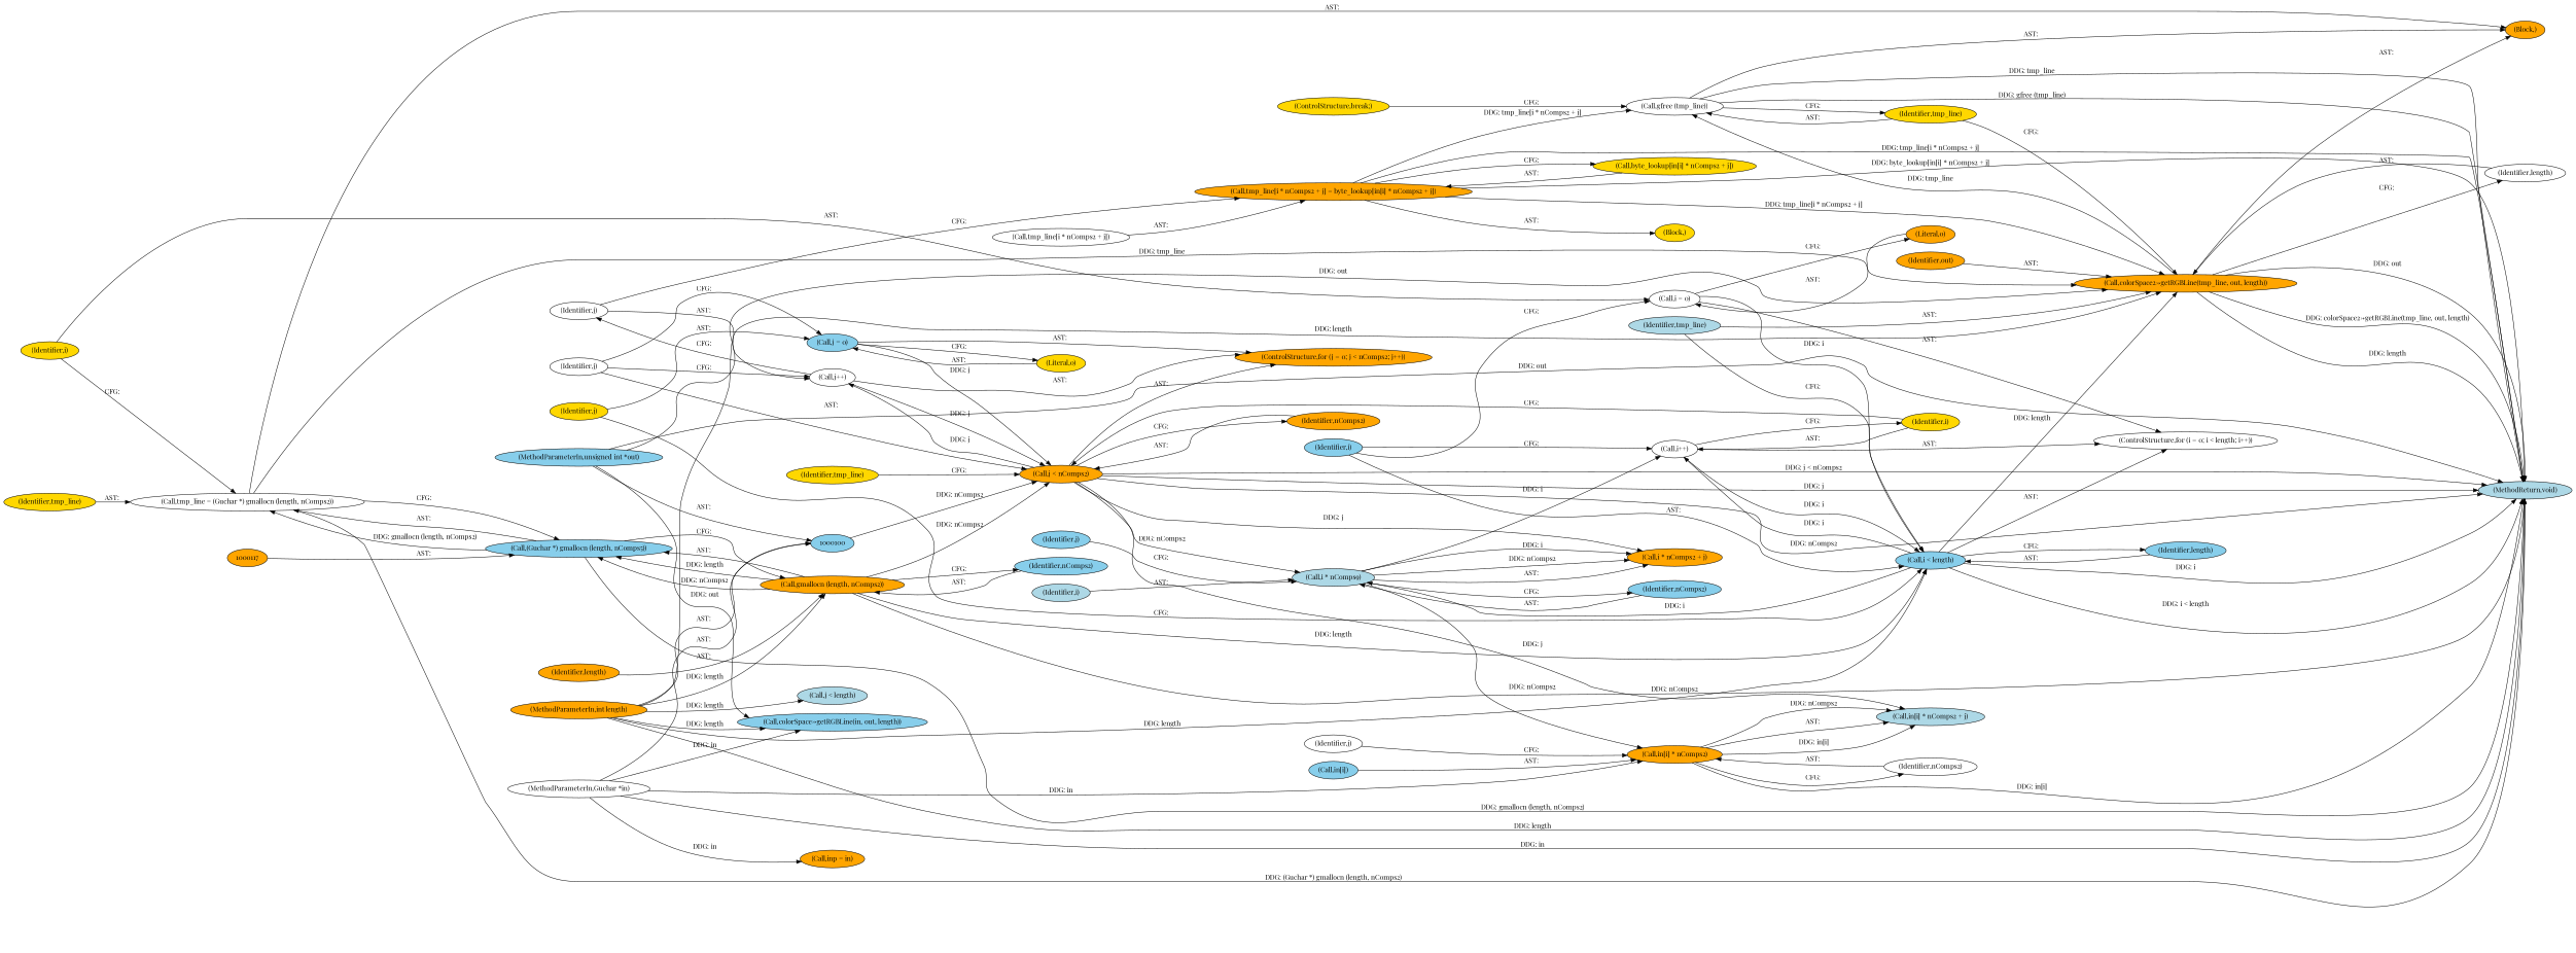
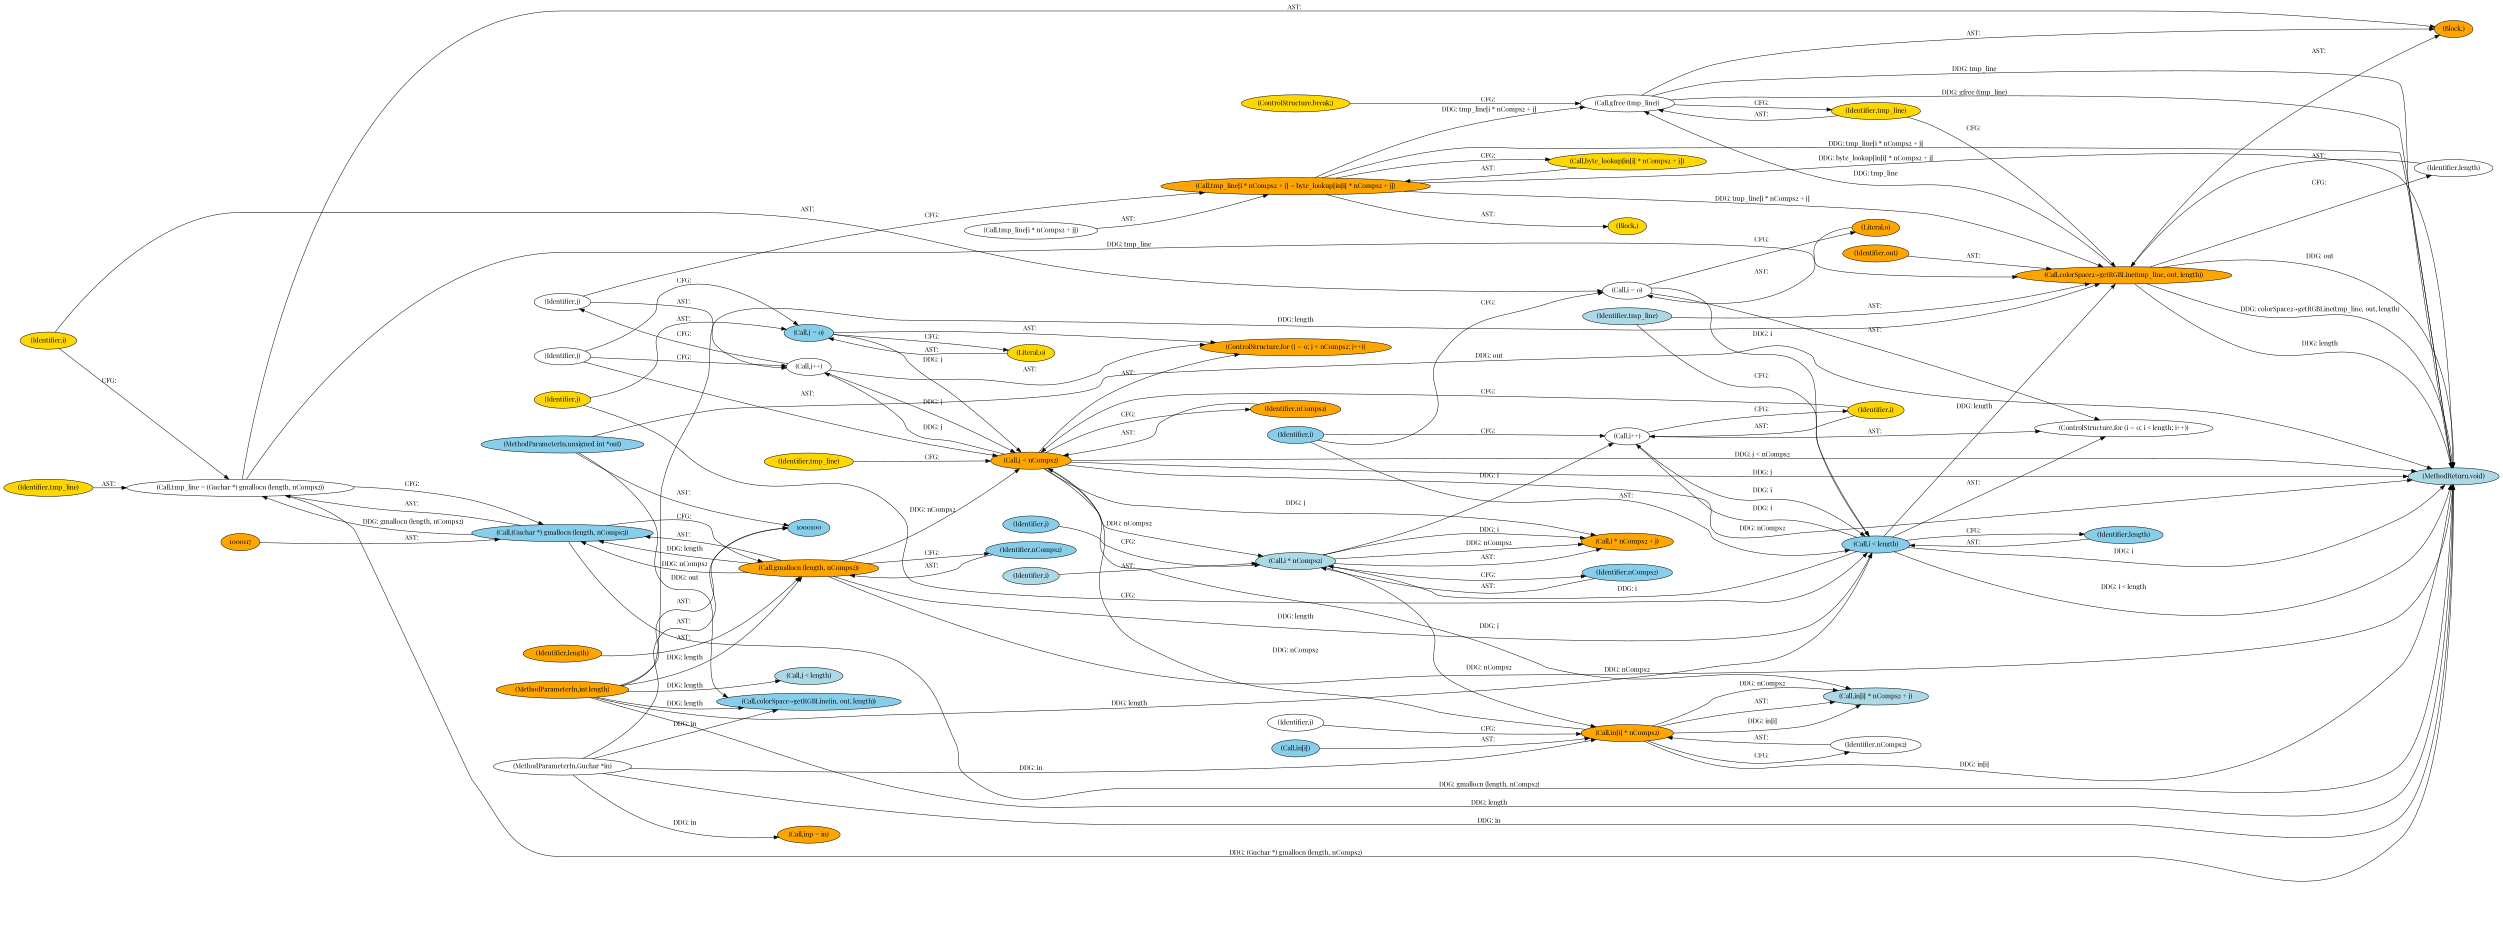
  digraph {
    fontname="Playfair Display"
    rankdir=LR
    node [fillcolor=orange fontname="Playfair Display" style=filled]
    edge [fontname="Playfair Display"]
    n1 [fillcolor=white label="(Call,gfree (tmp_line))"]
    n2 [fillcolor=gold label="(Identifier,tmp_line)"]
    n3 [fillcolor=lightblue label="(MethodReturn,void)"]
    n4 [label="(Block,)"]
    n5 [label="(Call,colorSpace2->getRGBLine(tmp_line, out, length))"]
    n6 [fillcolor=white label="(Identifier,length)"]
    n7 [label="(Call,tmp_line[i * nComps2 + j] = byte_lookup[in[i] * nComps2 + j])"]
    n8 [fillcolor=gold label="(Block,)"]
    n9 [fillcolor=gold label="(Call,byte_lookup[in[i] * nComps2 + j])"]
    n10 [fillcolor=white label="(Call,tmp_line = (Guchar *) gmallocn (length, nComps2))"]
    n11 [fillcolor=skyblue label="(Call,(Guchar *) gmallocn (length, nComps5))"]
    n12 [label="(Call,gmallocn (length, nComps2))"]
    n13 [fillcolor=skyblue label="(Call,i < length)"]
    n14 [label="(Call,j < nComps2)"]
    n15 [fillcolor=skyblue label="(Identifier,nComps2)"]
    n16 [fillcolor=white label="(Call,i++)"]
-   n17 [fillcolor=lightblue label="(Call,i * nComps9)"]
+   n17 [fillcolor=lightblue label="(Call,i * nComps2)"]
    n18 [fillcolor=white label="(ControlStructure,for (i = 0; i < length; i++))"]
    n19 [fillcolor=skyblue label="(Identifier,length)"]
    n20 [label="(Call,i * nComps2 + j)"]
    n21 [fillcolor=white label="(Call,j++)"]
    n22 [label="(ControlStructure,for (j = 0; j < nComps2; j++))"]
    n23 [label="(Identifier,nComps2)"]
    n24 [fillcolor=lightblue label="(Call,in[i] * nComps2 + j)"]
    n25 [label="(MethodParameterIn,int length)"]
    n26 [fillcolor=skyblue label="(Call,colorSpace->getRGBLine(in, out, length))"]
    n27 [fillcolor=lightblue label="(Call,j < length)"]
    1000100 [fillcolor=skyblue]
    n29 [fillcolor=skyblue label="(MethodParameterIn,unsigned int *out)"]
    n30 [fillcolor=gold label="(Identifier,i)"]
    n31 [label="(Call,in[i] * nComps2)"]
    n32 [fillcolor=skyblue label="(Identifier,nComps2)"]
    n33 [fillcolor=white label="(Call,i = 0)"]
    n34 [label="(Literal,0)"]
    n35 [fillcolor=white label="(Identifier,nComps2)"]
    n36 [fillcolor=white label="(Identifier,j)"]
    n37 [fillcolor=skyblue label="(Call,j = 0)"]
    n38 [fillcolor=gold label="(Literal,0)"]
    n39 [fillcolor=white label="(MethodParameterIn,Guchar *in)"]
    n40 [label="(Call,inp = in)"]
    n41 [fillcolor=white label="(Identifier,j)"]
    n42 [fillcolor=gold label="(Identifier,tmp_line)"]
    n43 [fillcolor=gold label="(Identifier,tmp_line)"]
    n44 [fillcolor=white label="(Identifier,j)"]
    n45 [label="(Identifier,out)"]
    n46 [fillcolor=gold label="(ControlStructure,break;)"]
    n47 [label="(Identifier,length)"]
    n48 [fillcolor=gold label="(Identifier,j)"]
    n49 [fillcolor=skyblue label="(Identifier,i)"]
    n50 [fillcolor=white label="(Call,tmp_line[i * nComps2 + j])"]
    n51 [fillcolor=gold label="(Identifier,i)"]
    n52 [fillcolor=skyblue label="(Call,in[i])"]
    n53 [fillcolor=skyblue label="(Identifier,j)"]
    n54 [fillcolor=lightblue label="(Identifier,tmp_line)"]
    n55 [fillcolor=lightblue label="(Identifier,i)"]
    1000117
    n1 -> n2 [label="CFG: "]
    n1 -> n3 [label="DDG: tmp_line"]
    n1 -> n3 [label="DDG: gfree (tmp_line)"]
    n1 -> n4 [label="AST: "]
    n2 -> n1 [label="AST: "]
    n2 -> n5 [label="CFG: "]
    n5 -> n1 [label="DDG: tmp_line"]
    n5 -> n3 [label="DDG: out"]
    n5 -> n3 [label="DDG: colorSpace2->getRGBLine(tmp_line, out, length)"]
    n5 -> n3 [label="DDG: length"]
    n5 -> n4 [label="AST: "]
    n5 -> n6 [label="CFG: "]
    n6 -> n5 [label="AST: "]
    n7 -> n1 [label="DDG: tmp_line[i * nComps2 + j]"]
    n7 -> n3 [label="DDG: tmp_line[i * nComps2 + j]"]
    n7 -> n3 [label="DDG: byte_lookup[in[i] * nComps2 + j]"]
    n7 -> n5 [label="DDG: tmp_line[i * nComps2 + j]"]
    n7 -> n8 [label="AST: "]
    n7 -> n9 [label="CFG: "]
    n9 -> n7 [label="AST: "]
    n10 -> n3 [label="DDG: (Guchar *) gmallocn (length, nComps2)"]
    n10 -> n4 [label="AST: "]
    n10 -> n5 [label="DDG: tmp_line"]
    n10 -> n11 [label="CFG: "]
    n11 -> n3 [label="DDG: gmallocn (length, nComps2)"]
    n11 -> n10 [label="AST: "]
    n11 -> n10 [label="DDG: gmallocn (length, nComps2)"]
    n11 -> n12 [label="CFG: "]
    n12 -> n3 [label="DDG: nComps2"]
    n12 -> n11 [label="AST: "]
    n12 -> n11 [label="DDG: length"]
    n12 -> n11 [label="DDG: nComps2"]
    n12 -> n13 [label="DDG: length"]
    n12 -> n14 [label="DDG: nComps2"]
    n12 -> n15 [label="CFG: "]
    n13 -> n3 [label="DDG: i"]
    n13 -> n3 [label="DDG: i < length"]
    n13 -> n5 [label="DDG: length"]
    n13 -> n16 [label="DDG: i"]
    n13 -> n17 [label="DDG: i"]
    n13 -> n18 [label="AST: "]
    n13 -> n19 [label="CFG: "]
    n14 -> n3 [label="DDG: j < nComps2"]
    n14 -> n3 [label="DDG: j"]
    n14 -> n3 [label="DDG: nComps2"]
    n14 -> n17 [label="DDG: nComps2"]
    n14 -> n20 [label="DDG: j"]
    n14 -> n21 [label="DDG: j"]
    n14 -> n22 [label="AST: "]
    n14 -> n23 [label="CFG: "]
    n14 -> n24 [label="DDG: j"]
    n15 -> n12 [label="AST: "]
    n16 -> n13 [label="DDG: i"]
    n16 -> n18 [label="AST: "]
    n16 -> n30 [label="CFG: "]
    n17 -> n16 [label="DDG: i"]
    n17 -> n20 [label="AST: "]
    n17 -> n20 [label="DDG: i"]
    n17 -> n20 [label="DDG: nComps2"]
    n17 -> n31 [label="DDG: nComps2"]
    n17 -> n32 [label="CFG: "]
    n19 -> n13 [label="AST: "]
    n21 -> n14 [label="DDG: j"]
    n21 -> n22 [label="AST: "]
    n21 -> n36 [label="CFG: "]
    n23 -> n14 [label="AST: "]
    n25 -> n3 [label="DDG: length"]
    n25 -> n5 [label="DDG: length"]
    n25 -> n12 [label="DDG: length"]
    n25 -> n13 [label="DDG: length"]
    n25 -> n26 [label="DDG: length"]
    n25 -> n27 [label="DDG: length"]
    n25 -> 1000100 [label="AST: "]
    n29 -> n3 [label="DDG: out"]
-   n29 -> n5 [label="DDG: out"]
    n29 -> n26 [label="DDG: out"]
    n29 -> 1000100 [label="AST: "]
    n30 -> n14 [label="CFG: "]
    n30 -> n16 [label="AST: "]
    n31 -> n3 [label="DDG: in[i]"]
-   1000100 -> n14 [label="DDG: nComps2"]
+   n31 -> n14 [label="DDG: nComps2"]
    n31 -> n24 [label="AST: "]
    n31 -> n24 [label="DDG: in[i]"]
    n31 -> n24 [label="DDG: nComps2"]
    n31 -> n35 [label="CFG: "]
    n32 -> n17 [label="AST: "]
    n33 -> n13 [label="DDG: i"]
    n33 -> n18 [label="AST: "]
    n33 -> n34 [label="CFG: "]
    n34 -> n33 [label="AST: "]
    n35 -> n31 [label="AST: "]
    n36 -> n7 [label="CFG: "]
    n36 -> n21 [label="AST: "]
    n37 -> n14 [label="DDG: j"]
    n37 -> n22 [label="AST: "]
    n37 -> n38 [label="CFG: "]
    n38 -> n37 [label="AST: "]
    n39 -> n3 [label="DDG: in"]
    n39 -> n26 [label="DDG: in"]
    n39 -> 1000100 [label="AST: "]
    n39 -> n31 [label="DDG: in"]
    n39 -> n40 [label="DDG: in"]
    n41 -> n31 [label="CFG: "]
    n42 -> n14 [label="CFG: "]
    n43 -> n10 [label="AST: "]
    n44 -> n14 [label="AST: "]
    n44 -> n21 [label="CFG: "]
    n44 -> n37 [label="CFG: "]
    n45 -> n5 [label="AST: "]
    n46 -> n1 [label="CFG: "]
    n47 -> n12 [label="AST: "]
    n48 -> n13 [label="CFG: "]
    n48 -> n37 [label="AST: "]
    n49 -> n13 [label="AST: "]
    n49 -> n16 [label="CFG: "]
    n49 -> n33 [label="CFG: "]
    n50 -> n7 [label="AST: "]
    n51 -> n10 [label="CFG: "]
    n51 -> n33 [label="AST: "]
    n52 -> n31 [label="AST: "]
    n53 -> n17 [label="CFG: "]
    n54 -> n5 [label="AST: "]
    n54 -> n13 [label="CFG: "]
    n55 -> n17 [label="AST: "]
    1000117 -> n11 [label="AST: "]
  }
